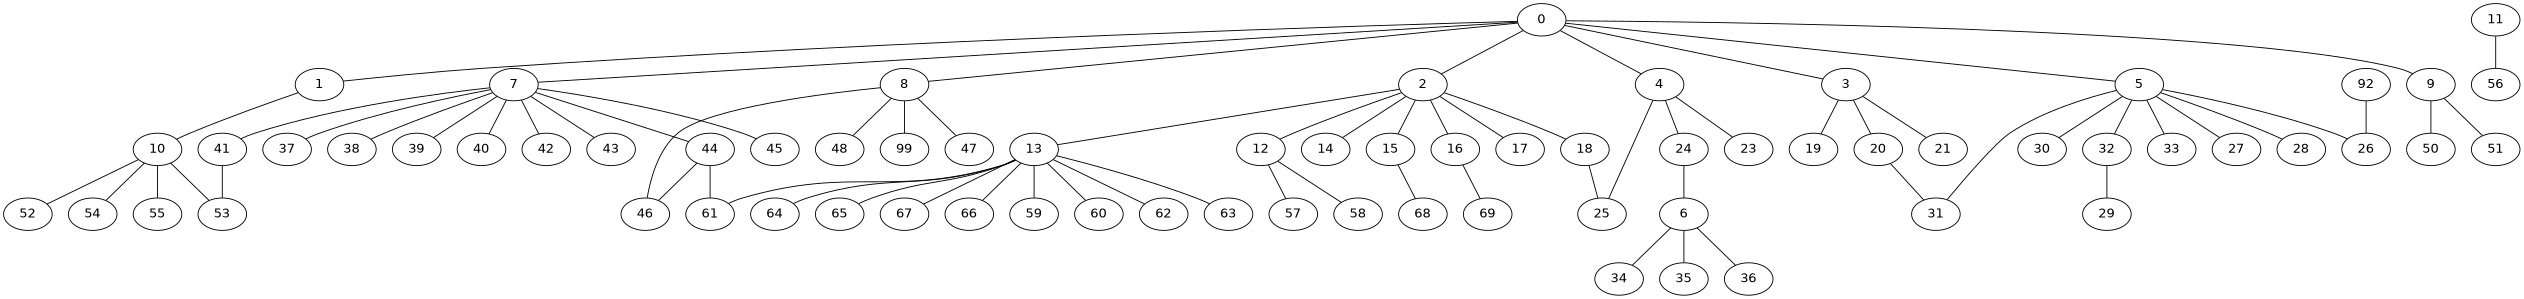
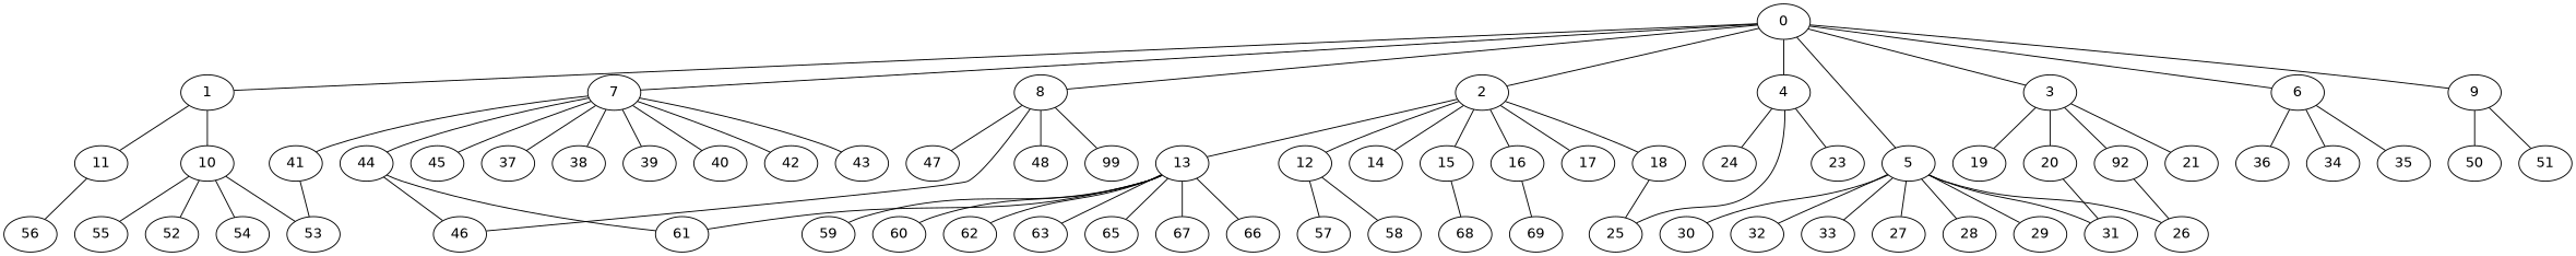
  graph {
    fontname="DejaVu Sans"
    node [fontname="DejaVu Sans"]
    edge [fontname="DejaVu Sans"]
    0
    1
    2
    3
    4
    5
    6
    7
    8
    9
    10
    11
    12
    13
    14
    15
    16
    17
    18
    19
    20
    21
    n23 [label=92]
    24
    25
    23
    30
    32
    33
    26
    27
    28
    29
    31
    34
    35
    36
    37
    38
    39
    40
    41
    42
    43
    44
    45
    48
    n48 [label=99]
    46
    47
    50
    51
    52
    53
    54
    55
    56
    57
    58
-   64
    65
    67
    66
    59
    60
    61
    62
    63
    68
    69
    0 -- 1
    0 -- 2
    0 -- 3
    0 -- 4
    0 -- 5
-   24 -- 6
+   0 -- 6
    0 -- 7
    0 -- 8
    0 -- 9
    1 -- 10
+   1 -- 11
    2 -- 12
    2 -- 13
    2 -- 14
    2 -- 15
    2 -- 16
    2 -- 17
    2 -- 18
    3 -- 19
    3 -- 20
    3 -- 21
+   3 -- n23
    4 -- 24
    4 -- 25
    4 -- 23
    5 -- 30
    5 -- 32
    5 -- 33
    5 -- 26
    5 -- 27
    5 -- 28
-   32 -- 29
+   5 -- 29
    5 -- 31
    6 -- 34
    6 -- 35
    6 -- 36
    7 -- 37
    7 -- 38
    7 -- 39
    7 -- 40
    7 -- 41
    7 -- 42
    7 -- 43
    7 -- 44
    7 -- 45
    8 -- 48
    8 -- n48
    8 -- 46
    8 -- 47
    9 -- 50
    9 -- 51
    10 -- 52
    10 -- 53
    10 -- 54
    10 -- 55
    11 -- 56
    12 -- 57
    12 -- 58
-   13 -- 64
    13 -- 65
    13 -- 67
    13 -- 66
    13 -- 59
    13 -- 60
    13 -- 61
    13 -- 62
    13 -- 63
    15 -- 68
    16 -- 69
    18 -- 25
    20 -- 31
    n23 -- 26
    41 -- 53
    44 -- 46
    44 -- 61
  }
